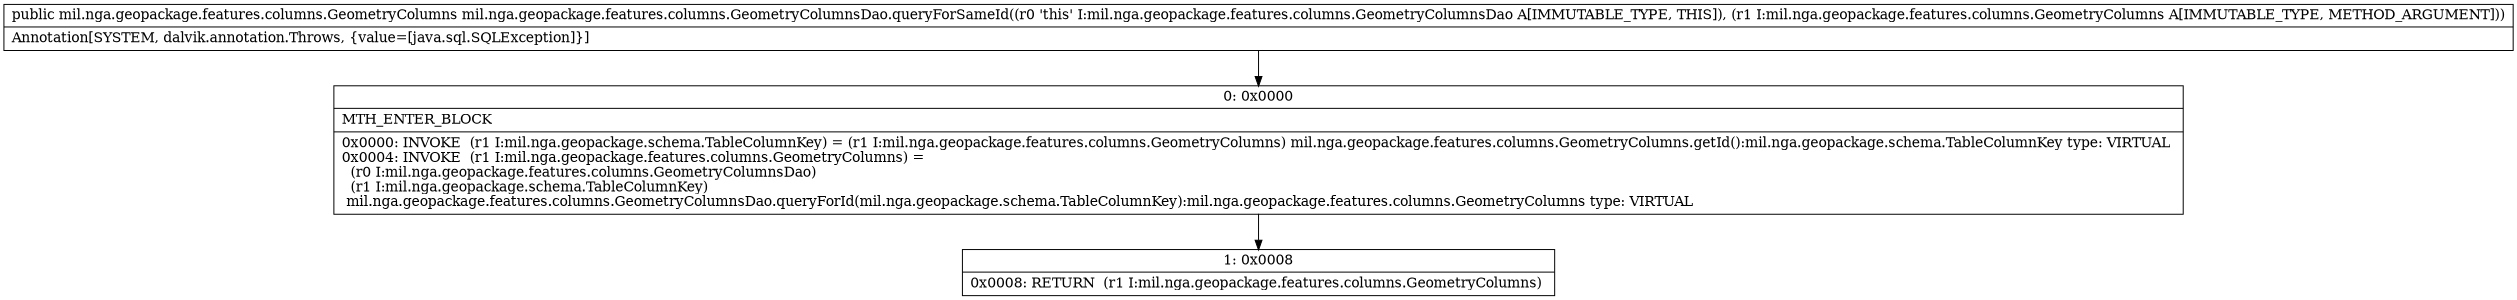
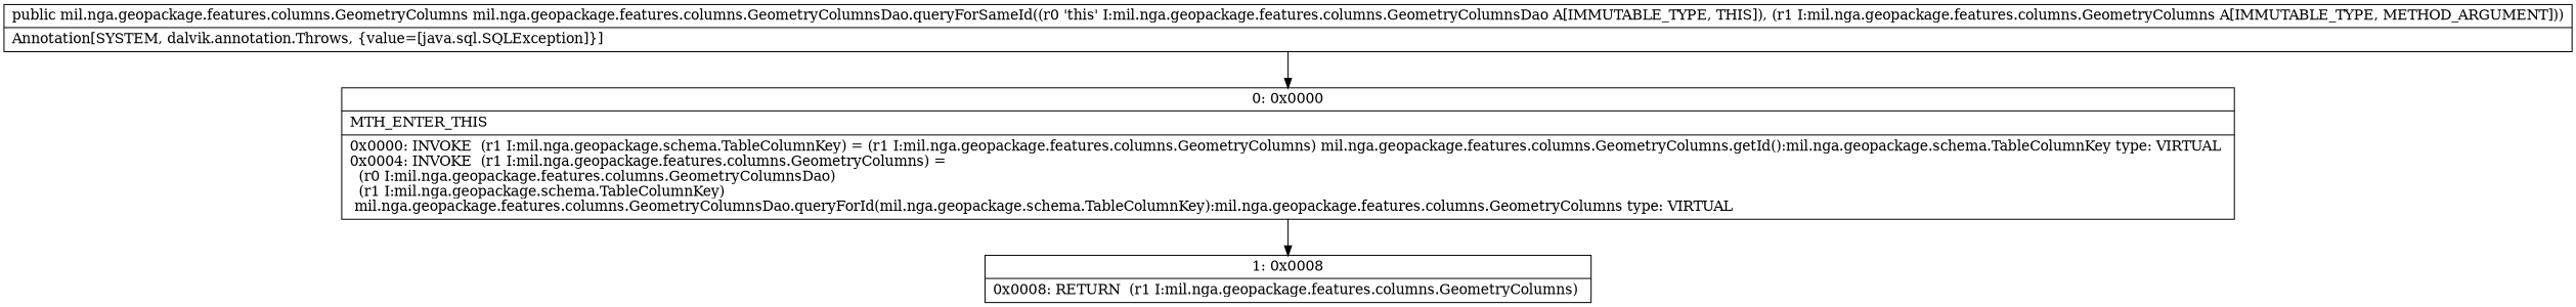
  digraph {
    node [shape=record]
-   n1 [label="{0\:\ 0x0000|MTH_ENTER_BLOCK\l|0x0000: INVOKE  (r1 I:mil.nga.geopackage.schema.TableColumnKey) = (r1 I:mil.nga.geopackage.features.columns.GeometryColumns) mil.nga.geopackage.features.columns.GeometryColumns.getId():mil.nga.geopackage.schema.TableColumnKey type: VIRTUAL \l0x0004: INVOKE  (r1 I:mil.nga.geopackage.features.columns.GeometryColumns) = \l  (r0 I:mil.nga.geopackage.features.columns.GeometryColumnsDao)\l  (r1 I:mil.nga.geopackage.schema.TableColumnKey)\l mil.nga.geopackage.features.columns.GeometryColumnsDao.queryForId(mil.nga.geopackage.schema.TableColumnKey):mil.nga.geopackage.features.columns.GeometryColumns type: VIRTUAL \l}"]
+   n1 [label="{0\:\ 0x0000|MTH_ENTER_THIS\l|0x0000: INVOKE  (r1 I:mil.nga.geopackage.schema.TableColumnKey) = (r1 I:mil.nga.geopackage.features.columns.GeometryColumns) mil.nga.geopackage.features.columns.GeometryColumns.getId():mil.nga.geopackage.schema.TableColumnKey type: VIRTUAL \l0x0004: INVOKE  (r1 I:mil.nga.geopackage.features.columns.GeometryColumns) = \l  (r0 I:mil.nga.geopackage.features.columns.GeometryColumnsDao)\l  (r1 I:mil.nga.geopackage.schema.TableColumnKey)\l mil.nga.geopackage.features.columns.GeometryColumnsDao.queryForId(mil.nga.geopackage.schema.TableColumnKey):mil.nga.geopackage.features.columns.GeometryColumns type: VIRTUAL \l}"]
    n2 [label="{1\:\ 0x0008|0x0008: RETURN  (r1 I:mil.nga.geopackage.features.columns.GeometryColumns) \l}"]
    n3 [label="{public mil.nga.geopackage.features.columns.GeometryColumns mil.nga.geopackage.features.columns.GeometryColumnsDao.queryForSameId((r0 'this' I:mil.nga.geopackage.features.columns.GeometryColumnsDao A[IMMUTABLE_TYPE, THIS]), (r1 I:mil.nga.geopackage.features.columns.GeometryColumns A[IMMUTABLE_TYPE, METHOD_ARGUMENT]))  | Annotation[SYSTEM, dalvik.annotation.Throws, \{value=[java.sql.SQLException]\}]\l}"]
    n1 -> n2
    n3 -> n1
  }
